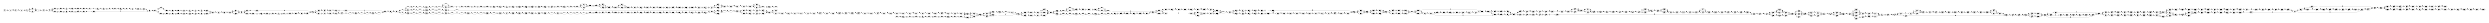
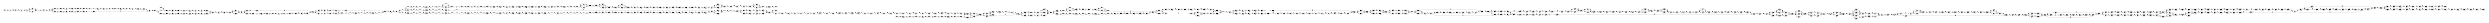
  strict digraph {
    fontname="DejaVu Sans"
    rankdir=LR
    node [fontname="DejaVu Sans"]
    edge [fontname="DejaVu Sans"]
    S0
    S1
    S2
    S3
    S4
    S5
    S6
    S7
    S8
    S9
    S10
    S11
    S12
    S13
    S14
    S15
    S16
    S17
    S18
    S19
    S20
    S21
    S22
    S23
    S24
    S25
    S26
    S27
    S28
    S29
    S30
    S31
    S32
    S33
    S34
    S35
    S36
    S37
    S38
    S39
    S40
    S41
    S42
    S43
    S44
    S45
    S46
    S47
    S48
    S49
    S50
    S51
    S52
    S53
    S54
    S55
    S56
    S57
    S58
    S59
    S60
    S61
    S62
    S63
    S64
    S65
    S66
    S67
    S68
    S69
    S70
    S71
    S72
    S73
    S74
    S75
    S76
    S77
    S78
    S79
    S80
    S81
    S82
    S83
    S84
    S85
    S86
    S87
    S88
    S89
    S90
    S91
    S92
    S93
    S94
    S95
    S96
    S97
    S98
    S99
    S100
    S101
    S102
    S103
    S104
    S105
    S106
    S107
    S108
    S109
    S110
    S111
    S112
    S113
    S114
    S115
    S116
    S117
    S118
    S119
    S120
    S121
    S122
    S123
    S124
    S125
    S126
    S127
    S128
    S129
    S130
    S131
    S132
    S133
    S134
    S135
    S136
    S137
    S138
    S139
    S140
    S141
    S142
    S143
    S144
    S145
    S146
    S147
    S148
    S149
    S150
    S151
    S152
    S153
    S154
    S155
    S156
    S157
    S158
    S159
    S161
    S162
    S163
    S164
    S165
    S166
    S167
    S168
    S169
    S170
    S171
    S172
    S173
    S174
    S175
    S176
    S177
    S178
    S179
    S180
    S181
    S182
    S183
    S184
    S185
    S186
    S187
    S188
    S189
    S190
    S191
    S192
    S193
    S194
    S195
    S196
    S197
    S198
    S199
    S200
    S201
    S202
    S203
    S204
    S205
    S206
    S207
    S208
    S209
    S210
    S211
    S212
    S213
    S214
    S215
    S216
    S217
    S218
    S219
    S220
    S221
    S222
    S223
    S224
    S225
    S226
    S227
    S228
    S229
    S230
    S231
    S232
    S233
    S234
    S235
    S236
    S237
    S238
    S239
    S240
    S241
    S242
    S243
    S244
    S245
    S246
    S247
    S248
    S249
    S250
    S251
    S252
    S253
    S254
    S255
    S256
    S257
    S258
    S259
    S260
    S261
    S262
    S263
    S264
    S265
    S266
    S267
    S268
    S269
    S270
    S271
    S272
    S273
    S274
    S275
    S276
    S277
    S278
    S279
    S280
    S281
    S283
    S282
    S284
    S285
    S286
    S287
    S288
    S289
    S290
    S291
    S292
    S293
    S294
    S295
    S296
    S297
    S298
    S299
    S300
    S301
    S302
    S303
    S304
    S305
    S306
    S307
    S308
    S309
    S310
    S311
    S312
    S313
    S314
    S315
    S316
    S317
    S318
    S319
    S320
    S321
    S322
    S323
    S324
    S325
    S326
    S327
    S328
    S329
    S330
    S331
    S332
    S333
    S334
    S335
    S336
    S337
    S338
    S339
    S340
    S341
    S342
    S343
    S344
    S345
    S346
    S347
    S348
    S349
    S350
    S351
    S352
    S353
    S354
    S355
    S356
    S357
    S358
    S359
    S360
    S361
    S362
    S363
    S364
    S365
    S366
    S367
    S368
    S369
    S370
    S371
    S372
    S373
    S374
    S375
    S376
    S377
    S378
    S379
    S380
    S381
    S382
    S383
    S384
    S385
    S386
    S387
    S388
    S389
    S390
    S391
    S392
    S393
    S394
    S395
    S396
    S397
    S398
    S399
    S400
    S401
    S402
    S403
    S404
    S405
    S406
    S407
    S408
    S409
    S410
    S411
    S412
    S413
    S414
    S415
    S416
    S417
    S418
    S419
    S420
    S421
    S422
    S423
    S424
    S425
    S426
    S427
    S428
    S429
    S430
    S431
    S432
    S433
    S434
    S435
    S436
    S437
    S438
    S439
    S440
    S441
    S442
    S443
    S444
    S445
    S446
    S447
    S448
    S449
    S450
    S451
    S452
    S453
    S454
    S455
    S456
    S457
    S458
    S459
    S460
    S461
    S462
    S463
    S464
    S465
    S466
    S467
    S468
    n469 [label=S969]
    S470
    S471
    S472
    S473
    S474
    S475
    S476
    S477
    S478
    S479
    S480
    S481
    S482
    S483
    S484
    S485
    S486
    S487
    S488
    S489
    S490
    S491
    S492
    S493
    S494
    S495
    S496
    S497
    S498
    S499
    S500
    S501
    S502
    S503
    S504
    S505
    S506
    S507
    S508
    S509
    S510
    S511
    S512
    S513
    S514
    S515
    S516
    S517
    S518
    S519
    S520
    S521
    S522
    S523
    S524
    S525
    S526
    S527
    S528
    S529
    S530
    S531
    S532
    S533
    S534
    S535
    S536
    S537
    S538
    S539
    S540
    S541
    S542
    S543
    S544
    S545
    S546
    S547
    S548
    S549
    S550
    S551
    S552
    S553
    S554
    S555
    S556
    S557
    S558
    S559
    S560
    S561
    S562
    S563
    S564
    S565
    S566
    S567
    S568
    S569
    S570
    S571
    S572
    S573
    S574
    S575
    S576
    S577
    S578
    S579
    S580
    S581
    S582
    S583
    S584
    S585
    S586
    S587
    S588
    S589
    S590
    S591
    S592
    S593
    S594
    S595
    S596
    S597
    S598
    S599
    S600
    S601
    S602
    S603
    S604
    S605
    S606
    S607
    S608
    S609
    S610
    S611
    S612
    S613
    S614
    S615
    S616
    S617
    S618
    S0 -> S1 [label=A]
    S1 -> S2 [label=C]
    S2 -> S3 [label=T]
    S3 -> S4 [label=A]
    S4 -> S5 [label=G]
    S4 -> S6 [label=A]
    S5 -> S7 [label=C]
    S6 -> S7 [label=C]
    S7 -> S8 [label=A]
    S8 -> S9 [label=A]
    S9 -> S10 [label=G]
    S9 -> S11 [label=C]
    S10 -> S12 [label=A]
    S11 -> S13 [label=A]
    S12 -> S14 [label=C]
    S13 -> S15 [label=A]
    S14 -> S16 [label=T]
    S15 -> S17 [label=G]
    S16 -> S18 [label=G]
    S17 -> S19 [label=A]
    S18 -> S20 [label=G]
    S19 -> S21 [label=T]
    S20 -> S22 [label=C]
    S21 -> S23 [label=G]
    S22 -> S24 [label=T]
    S23 -> S25 [label=T]
    S24 -> S26 [label=T]
    S25 -> S27 [label=C]
    S26 -> S28 [label=A]
-   S27 -> S29 [label=C]
+   S27 -> S32 [label=C]
    S27 -> S30 [label=G]
    S28 -> S31 [label=C]
    S29 -> S32 [label=G]
    S30 -> S33 [label=A]
    S31 -> S34 [label=C]
    S32 -> S35 [label=T]
    S33 -> S36 [label=A]
    S34 -> S37 [label=C]
    S35 -> S38 [label=G]
    S36 -> S39 [label=A]
    S37 -> S40 [label=G]
    S38 -> S41 [label=T]
    S39 -> S42 [label=C]
    S40 -> S43 [label=T]
    S41 -> S44 [label=T]
    S42 -> S45 [label=G]
    S43 -> S46 [label=A]
    S44 -> S47 [label=C]
    S45 -> S48 [label=G]
    S46 -> S25 [label=T]
    S47 -> S49 [label=C]
    S48 -> S50 [label=G]
    S49 -> S51 [label=G]
    S50 -> S52 [label=A]
    S51 -> S53 [label=A]
    S52 -> S53 [label=A]
    S53 -> S54 [label=T]
    S54 -> S55 [label=T]
    S55 -> S56 [label=A]
    S56 -> S57 [label=G]
    S56 -> S58 [label=T]
    S57 -> S59 [label=T]
    S58 -> S59 [label=T]
    S59 -> S60 [label=T]
    S59 -> S61 [label=C]
    S60 -> S62 [label=G]
    S61 -> S63 [label=G]
    S62 -> S64 [label=C]
    S63 -> S65 [label=A]
    S64 -> S66 [label=T]
    S64 -> S67 [label=G]
    S65 -> S68 [label=C]
    S66 -> S69 [label=G]
    S67 -> S70 [label=A]
    S68 -> S71 [label=A]
    S69 -> S72 [label=C]
    S70 -> S73 [label=T]
    S71 -> S74 [label=G]
    S72 -> S75 [label=T]
    S73 -> S76 [label=G]
    S74 -> S77 [label=A]
    S75 -> S78 [label=A]
    S76 -> S79 [label=G]
    S77 -> S80 [label=A]
    S78 -> S81 [label=A]
    S79 -> S82 [label=A]
    S80 -> S83 [label=A]
    S81 -> S84 [label=T]
    S82 -> S85 [label=T]
    S83 -> S86 [label=C]
    S84 -> S87 [label=G]
    S85 -> S88 [label=T]
    S86 -> S89 [label=A]
    S87 -> S90 [label=G]
    S87 -> S91 [label=A]
    S88 -> S92 [label=A]
    S89 -> S64 [label=C]
    S90 -> S93 [label=T]
    S90 -> S94 [label=A]
    S91 -> S95 [label=G]
    S92 -> S96 [label=C]
    S93 -> S97 [label=G]
    S94 -> S98 [label=C]
    S95 -> S99 [label=A]
    S96 -> S100 [label=T]
    S97 -> S101 [label=G]
    S98 -> S102 [label=T]
    S99 -> S103 [label=A]
    S100 -> S81 [label=A]
    S101 -> S104 [label=T]
    S102 -> S105 [label=A]
    S103 -> S106 [label=G]
    S104 -> S107 [label=G]
    S105 -> S108 [label=G]
    S106 -> S109 [label=G]
    S107 -> S110 [label=C]
    S108 -> S111 [label=A]
    S109 -> S112 [label=A]
    S110 -> S113 [label=C]
    S110 -> S114 [label=T]
    S111 -> S115 [label=G]
    S112 -> S116 [label=A]
    S113 -> S117 [label=A]
    S114 -> S117 [label=A]
    S115 -> S118 [label=A]
    S116 -> S119 [label=A]
    S117 -> S120 [label=A]
    S118 -> S121 [label=T]
    S119 -> S122 [label=T]
    S120 -> S123 [label=G]
    S121 -> S124 [label=T]
    S121 -> S125 [label=A]
    S122 -> S126 [label=G]
    S123 -> S127 [label=A]
    S124 -> S128 [label=G]
    S125 -> S128 [label=G]
    S126 -> S129 [label=T]
    S127 -> S130 [label=A]
    S128 -> S131 [label=G]
    S129 -> S132 [label=T]
    S130 -> S133 [label=A]
    S131 -> S134 [label=T]
    S132 -> S135 [label=T]
    S133 -> S136 [label=A]
    S134 -> S137 [label=A]
    S134 -> S138 [label=T]
    S135 -> S139 [label=G]
    S136 -> S140 [label=G]
    S137 -> S141 [label=G]
    S138 -> S142 [label=C]
    S139 -> S143 [label=A]
    S140 -> S144 [label=G]
    S141 -> S145 [label=T]
    S142 -> S146 [label=A]
    S143 -> S147 [label=T]
    S144 -> S148 [label=A]
    S145 -> S149 [label=T]
    S146 -> S150 [label=A]
    S147 -> S151 [label=G]
    S148 -> S152 [label=A]
    S149 -> S153 [label=C]
    S150 -> S153 [label=C]
    S151 -> S154 [label=G]
    S152 -> S155 [label=G]
    S153 -> S156 [label=C]
    S153 -> S157 [label=T]
    S154 -> S158 [label=C]
    S155 -> S159 [label=A]
    S157 -> S161 [label=A]
    S158 -> S162 [label=C]
    S159 -> S163 [label=A]
    S161 -> S164 [label=T]
    S162 -> S165 [label=A]
    S163 -> S166 [label=G]
    S164 -> S167 [label=A]
    S165 -> S168 [label=T]
    S166 -> S169 [label=A]
    S167 -> S170 [label=A]
    S168 -> S171 [label=T]
    S169 -> S172 [label=A]
    S170 -> S173 [label=T]
    S171 -> S174 [label=T]
    S172 -> S175 [label=G]
    S173 -> S176 [label=A]
    S174 -> S177 [label=A]
    S175 -> S178 [label=T]
    S176 -> S179 [label=C]
    S177 -> S180 [label=C]
    S178 -> S181 [label=C]
    S179 -> S182 [label=T]
    S180 -> S183 [label=T]
    S181 -> S184 [label=G]
    S181 -> S185 [label=T]
    S182 -> S186 [label=T]
    S183 -> S187 [label=T]
    S184 -> S188 [label=T]
    S185 -> S188 [label=T]
    S186 -> S189 [label=G]
    S187 -> S190 [label=A]
    S188 -> S191 [label=A]
    S189 -> S192 [label=A]
    S190 -> S193 [label=A]
    S191 -> S194 [label=C]
    S191 -> S195 [label=T]
    S192 -> S196 [label=T]
    S193 -> S197 [label=A]
    S194 -> S198 [label=A]
    S195 -> S198 [label=A]
    S196 -> S199 [label=C]
    S197 -> S200 [label=T]
    S198 -> S201 [label=C]
    S199 -> S202 [label=T]
    S200 -> S203 [label=C]
    S201 -> S204 [label=C]
    S201 -> S205 [label=T]
    S202 -> S206 [label=A]
    S203 -> S207 [label=A]
    S204 -> S208 [label=A]
    S205 -> S208 [label=A]
    S206 -> S209 [label=T]
    S207 -> S210 [label=T]
    S208 -> S211 [label=C]
    S209 -> S212 [label=G]
    S210 -> S213 [label=A]
    S211 -> S214 [label=T]
    S212 -> S215 [label=G]
    S213 -> S216 [label=C]
    S214 -> S217 [label=C]
    S215 -> S218 [label=G]
    S216 -> S219 [label=G]
    S217 -> S220 [label=C]
    S218 -> S221 [label=A]
    S219 -> S222 [label=G]
    S220 -> S223 [label=C]
    S221 -> S224 [label=T]
    S222 -> S225 [label=A]
    S223 -> S226 [label=A]
    S224 -> S227 [label=G]
    S225 -> S228 [label=G]
    S226 -> S229 [label=A]
    S227 -> S230 [label=G]
    S228 -> S231 [label=T]
    S229 -> S232 [label=G]
    S230 -> S233 [label=T]
    S231 -> S234 [label=T]
    S232 -> S235 [label=A]
    S233 -> S236 [label=T]
    S234 -> S237 [label=G]
    S235 -> S238 [label=A]
    S236 -> S239 [label=G]
    S237 -> S240 [label=T]
    S238 -> S241 [label=G]
    S239 -> S242 [label=G]
    S240 -> S243 [label=T]
    S241 -> S244 [label=A]
    S242 -> S245 [label=A]
    S243 -> S246 [label=G]
    S244 -> S247 [label=A]
    S245 -> S248 [label=A]
    S246 -> S121 [label=T]
    S247 -> S249 [label=C]
    S247 -> S250 [label=T]
    S248 -> S251 [label=C]
    S249 -> S252 [label=A]
    S250 -> S252 [label=A]
    S251 -> S253 [label=A]
    S251 -> S254 [label=G]
    S252 -> S255 [label=A]
    S253 -> S256 [label=A]
    S254 -> S256 [label=A]
    S255 -> S257 [label=G]
    S256 -> S258 [label=G]
    S256 -> S259 [label=A]
    S257 -> S260 [label=C]
    S258 -> S261 [label=C]
    S258 -> S262 [label=C]
    S259 -> S261 [label=C]
    S260 -> S263 [label=A]
    S261 -> S264 [label=T]
    S262 -> S265 [label=T]
    S263 -> S266 [label=T]
    S263 -> S267 [label=G]
    S264 -> S268 [label=G]
    S264 -> S269 [label=A]
    S265 -> S270 [label=T]
    S266 -> S271 [label=A]
    S267 -> S271 [label=A]
    S268 -> S272 [label=G]
    S269 -> S273 [label=C]
    S270 -> S274 [label=A]
    S271 -> S275 [label=A]
    S272 -> S276 [label=C]
    S273 -> S277 [label=T]
    S274 -> S264 [label=T]
    S275 -> S278 [label=G]
    S276 -> S279 [label=T]
    S276 -> S280 [label=A]
    S277 -> S281 [label=G]
    S279 -> S283 [label=G]
    S280 -> S283 [label=G]
    S281 -> S283 [label=G]
    S283 -> S285 [label=T]
    S283 -> S286 [label=C]
    S282 -> S284 [label=G]
    S284 -> S287 [label=A]
    S285 -> S288 [label=C]
    S286 -> S289 [label=A]
    S287 -> S290 [label=A]
    S288 -> S291 [label=C]
    S288 -> S292 [label=T]
    S289 -> S293 [label=G]
    S290 -> S294 [label=A]
    S291 -> S295 [label=T]
    S292 -> S295 [label=T]
    S293 -> S296 [label=C]
    S294 -> S297 [label=G]
    S295 -> S298 [label=G]
    S296 -> S299 [label=G]
    S297 -> S300 [label=A]
    S298 -> S301 [label=A]
    S299 -> S302 [label=A]
    S300 -> S303 [label=A]
    S301 -> S304 [label=A]
    S302 -> S305 [label=T]
    S303 -> S306 [label=G]
    S304 -> S307 [label=G]
    S304 -> S308 [label=A]
    S305 -> S309 [label=A]
    S306 -> S310 [label=G]
    S307 -> S311 [label=T]
    S308 -> S311 [label=T]
    S309 -> S312 [label=T]
    S310 -> S313 [label=T]
    S311 -> S314 [label=A]
    S312 -> S315 [label=C]
    S313 -> S251 [label=C]
    S313 -> S316 [label=T]
    S314 -> S317 [label=C]
    S314 -> S318 [label=T]
    S315 -> S319 [label=A]
    S316 -> S253 [label=A]
    S317 -> S320 [label=T]
    S317 -> S321 [label=G]
    S318 -> S320 [label=T]
    S319 -> S322 [label=G]
    S320 -> S323 [label=A]
    S321 -> S324 [label=A]
    S322 -> S325 [label=G]
    S323 -> S326 [label=C]
    S323 -> S327 [label=T]
    S324 -> S328 [label=G]
    S325 -> S329 [label=T]
    S326 -> S330 [label=A]
    S327 -> S330 [label=A]
    S328 -> S331 [label=A]
    S329 -> S332 [label=C]
    S330 -> S333 [label=A]
    S331 -> S334 [label=A]
    S332 -> S314 [label=A]
    S333 -> S335 [label=A]
    S333 -> S336 [label=G]
    S334 -> S337 [label=T]
    S335 -> S338 [label=G]
    S336 -> S338 [label=G]
    S337 -> S339 [label=G]
    S338 -> S340 [label=T]
    S339 -> S341 [label=T]
    S340 -> S342 [label=G]
    S340 -> S343 [label=A]
    S341 -> S336 [label=G]
    S342 -> S344 [label=G]
    S343 -> S345 [label=T]
    S344 -> S346 [label=A]
    S345 -> S347 [label=C]
    S346 -> S348 [label=T]
    S347 -> S349 [label=T]
    S348 -> S350 [label=G]
    S349 -> S351 [label=C]
    S350 -> S352 [label=A]
    S351 -> S353 [label=A]
    S352 -> S354 [label=G]
    S353 -> S355 [label=G]
    S354 -> S356 [label=A]
    S354 -> S357 [label=G]
    S355 -> S358 [label=T]
    S356 -> S359 [label=A]
    S357 -> S359 [label=A]
    S358 -> S360 [label=A]
    S359 -> S361 [label=T]
    S359 -> S362 [label=C]
    S360 -> S363 [label=T]
    S361 -> S364 [label=G]
    S362 -> S365 [label=C]
    S363 -> S366 [label=T]
    S364 -> S367 [label=G]
    S365 -> S367 [label=G]
    S366 -> S368 [label=T]
    S367 -> S369 [label=C]
    S367 -> S370 [label=A]
    S368 -> S371 [label=A]
    S369 -> S372 [label=A]
    S370 -> S373 [label=C]
    S371 -> S374 [label=T]
    S372 -> S375 [label=A]
    S373 -> S376 [label=C]
    S374 -> S377 [label=C]
    S375 -> S378 [label=A]
    S376 -> S378 [label=A]
    S377 -> S379 [label=G]
    S378 -> S380 [label=A]
    S378 -> S381 [label=G]
    S379 -> S382 [label=T]
    S380 -> S383 [label=T]
    S380 -> S384 [label=T]
    S381 -> S384 [label=T]
    S382 -> S385 [label=G]
    S383 -> S386 [label=C]
    S384 -> S387 [label=T]
    S385 -> S354 [label=G]
    S386 -> S388 [label=A]
    S386 -> S389 [label=C]
    S387 -> S388 [label=A]
    S387 -> S390 [label=C]
    S388 -> S391 [label=G]
    S389 -> S392 [label=A]
    S390 -> S393 [label=G]
    S391 -> S394 [label=T]
    S392 -> S395 [label=A]
    S393 -> S396 [label=G]
    S394 -> S397 [label=C]
    S395 -> S397 [label=C]
    S396 -> S398 [label=A]
-   S397 -> S399 [label=G]
+   S395 -> S399 [label=G]
    S397 -> S400 [label=A]
    S398 -> S401 [label=A]
    S399 -> S402 [label=C]
    S400 -> S403 [label=A]
    S401 -> S404 [label=T]
    S402 -> S405 [label=C]
    S403 -> S406 [label=A]
    S404 -> S407 [label=T]
    S405 -> S408 [label=T]
    S406 -> S409 [label=G]
    S407 -> S383 [label=T]
    S408 -> S410 [label=T]
    S409 -> S411 [label=A]
    S410 -> S412 [label=C]
    S411 -> S413 [label=A]
    S412 -> S414 [label=G]
    S413 -> S415 [label=C]
    S414 -> S416 [label=T]
    S415 -> S417 [label=T]
    S416 -> S418 [label=C]
    S416 -> S419 [label=A]
    S417 -> S420 [label=G]
    S418 -> S421 [label=G]
    S419 -> S421 [label=G]
    S420 -> S422 [label=G]
    S420 -> S423 [label=C]
    S421 -> S424 [label=G]
    S421 -> S425 [label=A]
    S422 -> S426 [label=A]
    S422 -> S427 [label=G]
    S423 -> S428 [label=C]
    S424 -> S429 [label=G]
    S425 -> S429 [label=G]
    S426 -> S430 [label=G]
    S427 -> S430 [label=G]
    S428 -> S431 [label=C]
    S429 -> S432 [label=A]
    S430 -> S433 [label=T]
    S431 -> S433 [label=T]
    S432 -> S434 [label=G]
    S433 -> S435 [label=T]
    S433 -> S436 [label=A]
    S433 -> S437 [label=G]
    S434 -> S438 [label=T]
    S435 -> S439 [label=T]
    S436 -> S439 [label=T]
    S437 -> S439 [label=T]
    S438 -> S440 [label=G]
    S439 -> S441 [label=T]
    S439 -> S442 [label=A]
    S440 -> S443 [label=C]
    S441 -> S444 [label=T]
    S442 -> S445 [label=C]
    S443 -> S446 [label=C]
    S444 -> S447 [label=A]
    S445 -> S447 [label=A]
    S446 -> S448 [label=C]
    S447 -> S449 [label=T]
    S448 -> S450 [label=T]
    S448 -> S451 [label=A]
    S449 -> S452 [label=G]
    S449 -> S453 [label=A]
    S450 -> S454 [label=T]
    S451 -> S454 [label=T]
    S452 -> S455 [label=G]
    S453 -> S455 [label=G]
    S454 -> S456 [label=C]
    S455 -> S457 [label=C]
    S456 -> S458 [label=A]
    S456 -> S459 [label=T]
    S457 -> S460 [label=C]
    S457 -> S461 [label=T]
    S457 -> S462 [label=G]
    S457 -> S463 [label=A]
    S458 -> S464 [label=G]
    S459 -> S464 [label=G]
    S460 -> S465 [label=A]
    S461 -> S465 [label=A]
    S462 -> S466 [label=T]
    S463 -> S465 [label=A]
    S464 -> S467 [label=A]
    S465 -> S468 [label=G]
    S466 -> n469 [label=C]
    S467 -> S470 [label=T]
    S468 -> S471 [label=C]
    n469 -> S472 [label=A]
    S470 -> S473 [label=G]
    S471 -> S474 [label=C]
    S472 -> S474 [label=C]
    S473 -> S475 [label=A]
    S474 -> S476 [label=A]
    S475 -> S477 [label=A]
    S475 -> S478 [label=G]
    S476 -> S479 [label=C]
    S477 -> S480 [label=T]
    S478 -> S480 [label=T]
    S479 -> S481 [label=T]
    S479 -> S482 [label=C]
    S480 -> S483 [label=G]
    S481 -> S484 [label=T]
    S482 -> S485 [label=G]
    S483 -> S486 [label=T]
    S484 -> S487 [label=T]
    S484 -> S488 [label=C]
    S485 -> S489 [label=T]
    S486 -> S490 [label=G]
    S487 -> S491 [label=G]
    S488 -> S491 [label=G]
    S489 -> S492 [label=G]
    S490 -> S493 [label=G]
    S491 -> S494 [label=A]
    S492 -> S495 [label=G]
    S493 -> S496 [label=T]
    S494 -> S497 [label=C]
    S495 -> S498 [label=C]
    S495 -> S499 [label=T]
    S496 -> S500 [label=G]
    S497 -> S501 [label=A]
    S498 -> S502 [label=A]
    S499 -> S503 [label=T]
    S500 -> S415 [label=C]
    S501 -> S504 [label=G]
    S502 -> S505 [label=A]
    S503 -> S505 [label=A]
    S504 -> S506 [label=A]
    S505 -> S507 [label=A]
    S505 -> S508 [label=C]
    S505 -> S509 [label=G]
    S506 -> S510 [label=C]
    S507 -> S511 [label=T]
    S508 -> S512 [label=A]
    S509 -> S511 [label=T]
    S510 -> S513 [label=A]
    S511 -> S514 [label=G]
    S511 -> S515 [label=T]
    S512 -> S516 [label=T]
    S513 -> S517 [label=T]
    S514 -> S518 [label=T]
    S515 -> S519 [label=A]
    S516 -> S520 [label=G]
    S517 -> S521 [label=T]
    S518 -> S522 [label=T]
    S519 -> S523 [label=G]
    S520 -> S524 [label=G]
    S521 -> S525 [label=A]
    S522 -> S526 [label=G]
    S523 -> S527 [label=C]
    S524 -> S528 [label=G]
    S525 -> S529 [label=T]
    S525 -> S530 [label=C]
    S526 -> S531 [label=T]
    S527 -> S532 [label=G]
    S528 -> S509 [label=G]
    S529 -> S533 [label=T]
    S530 -> S533 [label=T]
    S531 -> S534 [label=C]
    S532 -> S535 [label=A]
    S533 -> S485 [label=G]
    S534 -> S536 [label=T]
    S535 -> S537 [label=C]
    S536 -> S538 [label=G]
    S537 -> S539 [label=T]
    S538 -> S540 [label=A]
    S539 -> S541 [label=G]
    S540 -> S542 [label=C]
    S540 -> S543 [label=T]
    S541 -> S542 [label=C]
    S542 -> S544 [label=C]
    S542 -> S545 [label=G]
    S542 -> S546 [label=T]
    S543 -> S546 [label=T]
    S544 -> S547 [label=T]
    S545 -> S548 [label=A]
    S546 -> S547 [label=T]
    S547 -> S549 [label=A]
    S548 -> S550 [label=T]
    S549 -> S551 [label=T]
    S549 -> S552 [label=C]
    S550 -> S553 [label=G]
    S551 -> S554 [label=T]
    S552 -> S554 [label=T]
    S553 -> S555 [label=A]
    S554 -> S556 [label=G]
    S555 -> S557 [label=T]
    S556 -> S558 [label=C]
    S557 -> S559 [label=G]
    S558 -> S560 [label=T]
    S559 -> S561 [label=A]
    S560 -> S562 [label=T]
    S561 -> S563 [label=A]
    S562 -> S564 [label=C]
    S563 -> S565 [label=G]
    S564 -> S566 [label=A]
    S565 -> S567 [label=A]
    S566 -> S568 [label=A]
    S567 -> S569 [label=G]
    S568 -> S570 [label=C]
    S569 -> S571 [label=A]
    S570 -> S572 [label=A]
    S571 -> S573 [label=G]
    S572 -> S574 [label=A]
    S572 -> S575 [label=A]
    S573 -> S576 [label=G]
    S574 -> S577 [label=A]
    S574 -> S578 [label=G]
    S575 -> S579 [label=G]
    S576 -> S580 [label=G]
    S577 -> S581 [label=C]
    S578 -> S582 [label=G]
    S579 -> S581 [label=C]
    S580 -> S583 [label=G]
    S581 -> S584 [label=C]
    S582 -> S585 [label=C]
    S583 -> S586 [label=C]
    S584 -> S587 [label=A]
    S584 -> S588 [label=G]
    S585 -> S589 [label=G]
    S586 -> S590 [label=T]
    S587 -> S591 [label=G]
    S588 -> S592 [label=G]
    S589 -> S593 [label=C]
    S590 -> S572 [label=A]
    S591 -> S594 [label=A]
    S592 -> S595 [label=T]
    S593 -> S596 [label=A]
    S594 -> S597 [label=A]
    S595 -> S598 [label=A]
    S596 -> S599 [label=T]
    S597 -> S600 [label=G]
    S598 -> S601 [label=G]
    S599 -> S602 [label=G]
    S600 -> S603 [label=A]
    S601 -> S604 [label=G]
    S602 -> S575 [label=A]
    S603 -> S605 [label=C]
    S604 -> S606 [label=G]
    S605 -> S607 [label=A]
    S606 -> S608 [label=A]
    S607 -> S609 [label=A]
    S608 -> S610 [label=C]
    S609 -> S611 [label=G]
    S610 -> S612 [label=T]
    S612 -> S613 [label=T]
    S613 -> S614 [label=A]
    S614 -> S615 [label=C]
    S615 -> S616 [label=C]
    S616 -> S617 [label=C]
    S617 -> S618 [label=T]
  }
